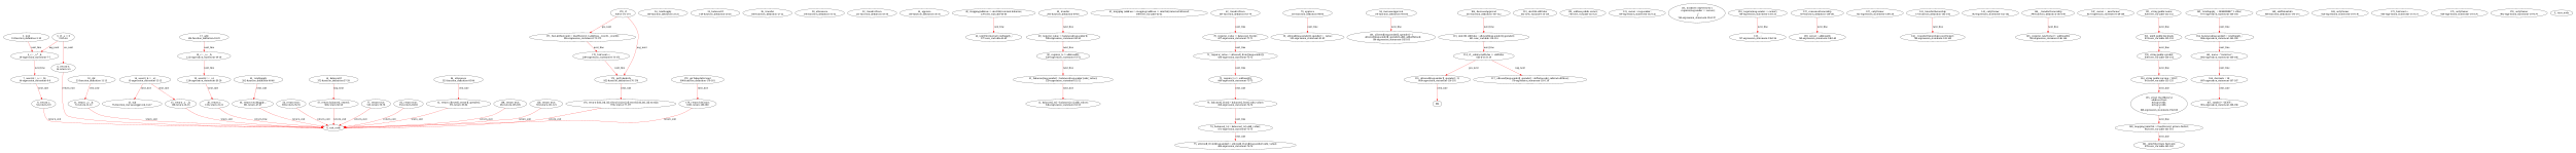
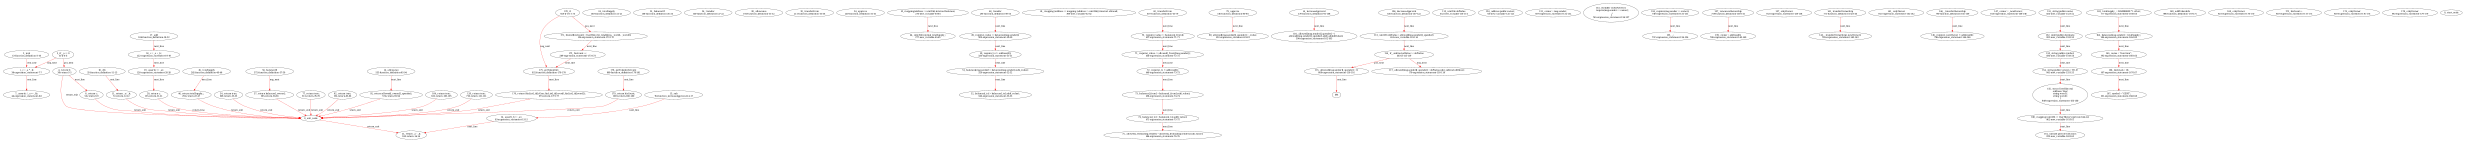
  digraph {
    fontname="Noto Serif"
    node [fontname="Noto Serif" type_label=expression_statement]
    edge [color=red controlflow_type=next_line edge_type=CFG_edge fontname="Noto Serif"]
    n1 [label="2_ mul\n13-function_definition-3-10" type_label=function_definition]
    n2 [label="6_ c = _a * _b;\n38-expression_statement-7-7"]
    n3 [label="7_ assert(c / _a == _b);\n44-expression_statement-8-8"]
    n4 [label="3_ if__a == 0\n31-if-4-6" type_label=if]
    n5 [label="4_ return 0;\n36-return-5-5" type_label=return]
    n6 [label="0_ exit_node" type_label=exit]
    n7 [label="8_ return c;\n53-return-9-9" type_label=return]
    n8 [label="10_ div\n55-function_definition-11-13" type_label=function_definition]
    n9 [label="11_ return _a / _b;\n72-return-12-12" type_label=return]
    n10 [label="13_ sub\n76-function_increaseApproval-14-17" type_label=function_definition]
    n11 [label="14_ assert(_b <= _a);\n93-expression_statement-15-15"]
    n12 [label="15_ return _a - _b;\n100-return-16-16" type_label=return]
    n13 [label="17_ add\n104-function_definition-18-22" type_label=function_definition]
    n14 [label="18_ c = _a + _b;\n122-expression_statement-19-19"]
    n15 [label="19_ assert(c >= _a);\n128-expression_statement-20-20"]
    n16 [label="20_ return c;\n135-return-21-21" type_label=return]
    n17 [label="24_ totalSupply\n140-function_definition-25-25" type_label=function_definition]
    n18 [label="25_ balanceOf\n148-function_definition-26-26" type_label=function_definition]
    n19 [label="26_ transfer\n160-function_definition-27-22" type_label=function_definition]
    n20 [label="30_ allowance\n195-function_definition-31-32" type_label=function_definition]
    n21 [label="32_ transferFrom\n211-function_definition-33-34" type_label=function_definition]
    n22 [label="34_ approve\n230-function_definition-35-35" type_label=function_definition]
    n23 [label="43_ mapping(address => uint256) internal balances;\n270-new_variable-44-44" type_label=new_variable]
    n24 [label="44_ uint256 internal totalSupply_;\n277-new_variable-45-45" type_label=new_variable]
    n25 [label="45_ totalSupply\n282-function_definition-46-48" type_label=function_definition]
    n26 [label="46_ return totalSupply_;\n291-return-47-47" type_label=return]
    n27 [label="48_ transfer\n293-function_definition-49-56" type_label=function_definition]
    n28 [label="49_ require(_value <= balances[msg.sender]);\n309-expression_statement-50-50"]
    n29 [label="50_ require(_to != address(0));\n320-expression_statement-51-51"]
    n30 [label="51_ balances[msg.sender] = balances[msg.sender].sub(_value);\n329-expression_statement-52-52"]
    n31 [label="52_ balances[_to] = balances[_to].add(_value);\n346-expression_statement-53-53"]
    n32 [label="54_ return true;\n369-return-55-55" type_label=return]
    n33 [label="56_ balanceOf\n372-function_definition-57-59" type_label=function_definition]
    n34 [label="57_ return balances[_owner];\n385-return-58-58" type_label=return]
    n35 [label="61_ mapping (address => mapping (address => uint256)) internal allowed;\n398-new_variable-62-62" type_label=new_variable]
    n36 [label="62_ transferFrom\n407-function_definition-63-79" type_label=function_definition]
    n37 [label="70_ require(_value <= balances[_from]);\n427-expression_statement-71-71"]
    n38 [label="71_ require(_value <= allowed[_from][msg.sender]);\n436-expression_statement-72-72"]
    n39 [label="72_ require(_to != address(0));\n449-expression_statement-73-73"]
    n40 [label="73_ balances[_from] = balances[_from].sub(_value);\n458-expression_statement-74-74"]
    n41 [label="74_ balances[_to] = balances[_to].add(_value);\n471-expression_statement-75-75"]
    n42 [label="75_ allowed[_from][msg.sender] = allowed[_from][msg.sender].sub(_value);\n484-expression_statement-76-76"]
    n43 [label="77_ return true;\n513-return-78-78" type_label=return]
    n44 [label="79_ approve\n516-function_definition-80-84" type_label=function_definition]
    n45 [label="80_ allowed[msg.sender][_spender] = _value;\n532-expression_statement-81-81"]
    n46 [label="82_ return true;\n552-return-83-83" type_label=return]
    n47 [label="84_ allowance\n555-function_definition-85-94" type_label=function_definition]
    n48 [label="92_ return allowed[_owner][_spender];\n572-return-93-94" type_label=return]
    n49 [label="94_ increaseApproval\n578-function_definition-95-106" type_label=function_definition]
    n50 [label="101_ allowed[msg.sender][_spender] = (\n      allowed[msg.sender][_spender].add(_addedValue));\n594-expression_statement-102-103"]
    n51 [label="104_ return true;\n632-return-105-105" type_label=return]
    n52 [label="106_ decreaseApproval\n635-function_definition-107-122" type_label=function_definition]
    n53 [label="113_ uint256 oldValue = allowed[msg.sender][_spender];\n651-new_variable-114-114" type_label=new_variable]
    n54 [label="114_ if__subtractedValue >= oldValue\n663-if-115-119" type_label=if]
    n55 [label="115_ allowed[msg.sender][_spender] = 0;\n668-expression_statement-116-116"]
    n56 [label="117_ allowed[msg.sender][_spender] = oldValue.sub(_subtractedValue);\n679-expression_statement-118-118"]
    n57 [label="113_ uint256 oldValue\n652-new_variable-114-114" type_label=new_variable]
    694 [type_label=""]
    n59 [label="120_ return true;\n710-return-121-121" type_label=return]
    n60 [label="124_ address public owner;\n716-new_variable-125-125" type_label=new_variable]
    n61 [label="131_ owner = msg.sender;\n739-expression_statement-132-132"]
    n62 [label="133_ modifier onlyOwner() {\n    require(msg.sender == owner);\n    _;\n  }\n745-expression_statement-134-137"]
    n63 [label="134_ require(msg.sender == owner);\n748-expression_statement-135-135"]
    n64 [label="135_ _;\n757-expression_statement-136-136"]
    n65 [label="137_ renounceOwnership\n759-function_definition-138-141" type_label=function_definition]
    n66 [label="139_ owner = address(0);\n769-expression_statement-140-140"]
    n67 [label="137_ onlyOwner\n762-expression_statement-138-138"]
    n68 [label="141_ transferOwnership\n775-function_definition-142-144" type_label=function_definition]
    n69 [label="142_ _transferOwnership(_newOwner);\n785-expression_statement-143-143"]
    n70 [label="141_ onlyOwner\n782-expression_statement-142-142"]
    n71 [label="144_ _transferOwnership\n790-function_definition-145-149" type_label=function_definition]
    n72 [label="145_ require(_newOwner != address(0));\n798-expression_statement-146-146"]
    n73 [label="147_ owner = _newOwner;\n813-expression_statement-148-148"]
    n74 [label="151_ string public name;\n826-new_variable-152-152" type_label=new_variable]
    n75 [label="152_ uint8 public decimals;\n831-new_variable-153-153" type_label=new_variable]
    n76 [label="153_ string public symbol;\n836-new_variable-154-154" type_label=new_variable]
    n77 [label="154_ string public version = 'H1.0';\n841-new_variable-155-155" type_label=new_variable]
    n78 [label="155_ struct UserHistory{\n    address rUser;   \n    string word1;    \n    string word2;    \n  }\n848-expression_statement-156-160"]
    n79 [label="160_ mapping (uint256 => UserHistory) private hisList;\n862-new_variable-161-161" type_label=new_variable]
    n80 [label="161_ uint256 private hisCount;\n870-new_variable-162-162" type_label=new_variable]
    n81 [label="163_ totalSupply_ = 3850000000 * 1 ether;\n877-expression_statement-164-164"]
    n82 [label="164_ balances[msg.sender] = totalSupply_;\n884-expression_statement-165-165"]
    n83 [label="165_ name = \"Gentrion\";\n892-expression_statement-166-166"]
    n84 [label="166_ decimals = 18;\n897-expression_statement-167-167"]
    n85 [label="167_ symbol = \"GENT\";\n901-expression_statement-168-168"]
    n86 [label="169_ addTokenInfo\n906-function_definition-170-175" type_label=function_definition]
    n87 [label="169_ onlyOwner\n924-expression_statement-170-170"]
    n88 [label="170_ if\n928-if-171-174" type_label=if]
    n89 [label="171_ hisList[hisCount] = UserHistory(_toAddress, _word1, _word2);\n936-expression_statement-172-172"]
    n90 [label="175_ getTokenInfo\n952-function_definition-176-178" type_label=function_definition]
    n91 [label="172_ hisCount++;\n249-expression_statement-173-173"]
    n92 [label="176_ return (hisList[_id].rUser, hisList[_id].word1,hisList[_id].word2);\n973-return-177-177" type_label=return]
    n93 [label="172_ hisCount++\n950-expression_statement-173-173"]
    n94 [label="175_ onlyOwner\n958-expression_statement-176-176"]
    n95 [label="178_ getTokenInfoCount\n990-function_definition-179-181" type_label=function_definition]
    n96 [label="179_ return hisCount;\n1001-return-180-180" type_label=return]
    n97 [label="178_ onlyOwner\n992-expression_statement-179-179"]
    n98 [label="0_ start_node" type_label=start]
    n1 -> n2 [label=next_line]
    n2 -> n3 [label=next_line]
-   n3 -> n7 [label=next_line]
+   n5 -> n7 [label=next_line]
    n4 -> n2 [controlflow_type=neg_next label=neg_next]
    n4 -> n5 [controlflow_type=pos_next label=pos_next]
    n5 -> n6 [controlflow_type=return_exit label=return_exit]
    n7 -> n6 [controlflow_type=return_exit label=return_exit]
    n8 -> n9 [label=next_line]
    n9 -> n6 [controlflow_type=return_exit label=return_exit]
-   n11 -> n10 [label=next_line]
+   n10 -> n11 [label=next_line]
    n11 -> n12 [label=next_line]
-   n12 -> n6 [controlflow_type=return_exit label=return_exit]
+   n6 -> n12 [controlflow_type=return_exit label=return_exit]
    n13 -> n14 [label=next_line]
    n14 -> n15 [label=next_line]
    n15 -> n16 [label=next_line]
    n16 -> n6 [controlflow_type=return_exit label=return_line]
    n23 -> n24 [label=next_line]
    n25 -> n26 [label=next_line]
    n26 -> n6 [controlflow_type=return_exit label=return_exit]
    n27 -> n28 [label=next_line]
    n28 -> n29 [label=next_line]
    n29 -> n30 [label=next_line]
    n30 -> n31 [label=next_line]
    n32 -> n6 [controlflow_type=return_exit label=return_exit]
    n33 -> n34 [label=neg_next]
    n34 -> n6 [controlflow_type=return_exit label=return_exit]
    n36 -> n37 [label=next_line]
    n37 -> n38 [label=next_line]
    n38 -> n39 [label=next_line]
    n39 -> n40 [label=next_line]
    n40 -> n41 [label=next_line]
    n41 -> n42 [label=next_line]
    n43 -> n6 [controlflow_type=return_exit label=return_exit]
    n44 -> n45 [label=next_line]
    n46 -> n6 [controlflow_type=return_exit label=return_exit]
    n47 -> n48 [label=next_line]
    n48 -> n6 [controlflow_type=return_exit label=return_exit]
    n49 -> n50 [label=next_line]
    n51 -> n6 [controlflow_type=return_exit label=return_exit]
    n52 -> n53 [label=next_line]
    n53 -> n54 [label=next_line]
    n54 -> n55 [controlflow_type=pos_next label=pos_next]
    n54 -> n56 [controlflow_type=neg_next label=neg_next]
    n55 -> 694 [label=next_line]
    n59 -> n6 [controlflow_type=return_exit label=return_exit]
    n63 -> n64 [label=next_line]
    n65 -> n66 [label=next_line]
    n68 -> n69 [label=next_line]
    n71 -> n72 [label=next_line]
    n74 -> n75 [label=next_line]
    n75 -> n76 [label=next_line]
    n76 -> n77 [label=next_line]
    n77 -> n78 [label=next_line]
    n78 -> n79 [label=next_line]
    n79 -> n80 [label=next_line]
    n81 -> n82 [label=next_line]
    n82 -> n83 [label=next_line]
    n83 -> n84 [label=next_line]
    n84 -> n85 [label=next_line]
    n88 -> n89 [controlflow_type=pos_next label=pos_next]
    n88 -> n90 [controlflow_type=neg_next label=neg_next]
    n89 -> n91 [label=next_line]
    n90 -> n92 [label=next_line]
    n91 -> n90 [label=next_line]
    n92 -> n6 [controlflow_type=return_exit label=return_exit]
    n95 -> n96 [label=next_line]
    n96 -> n6 [controlflow_type=return_exit label=return_exit]
  }
